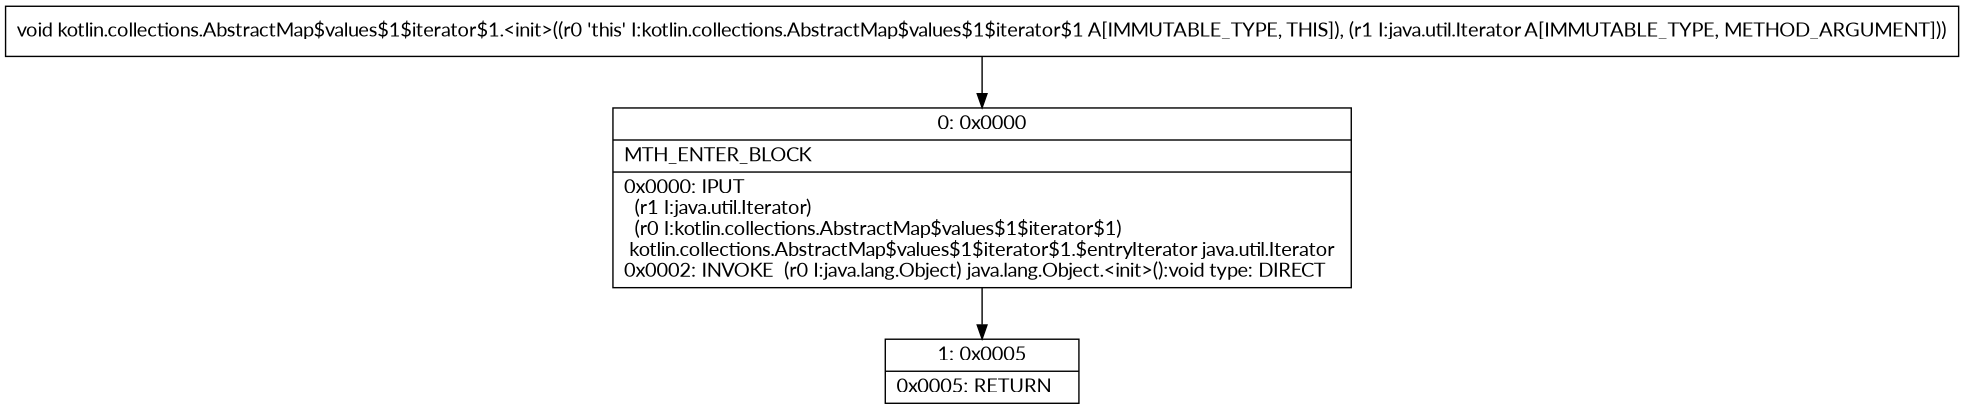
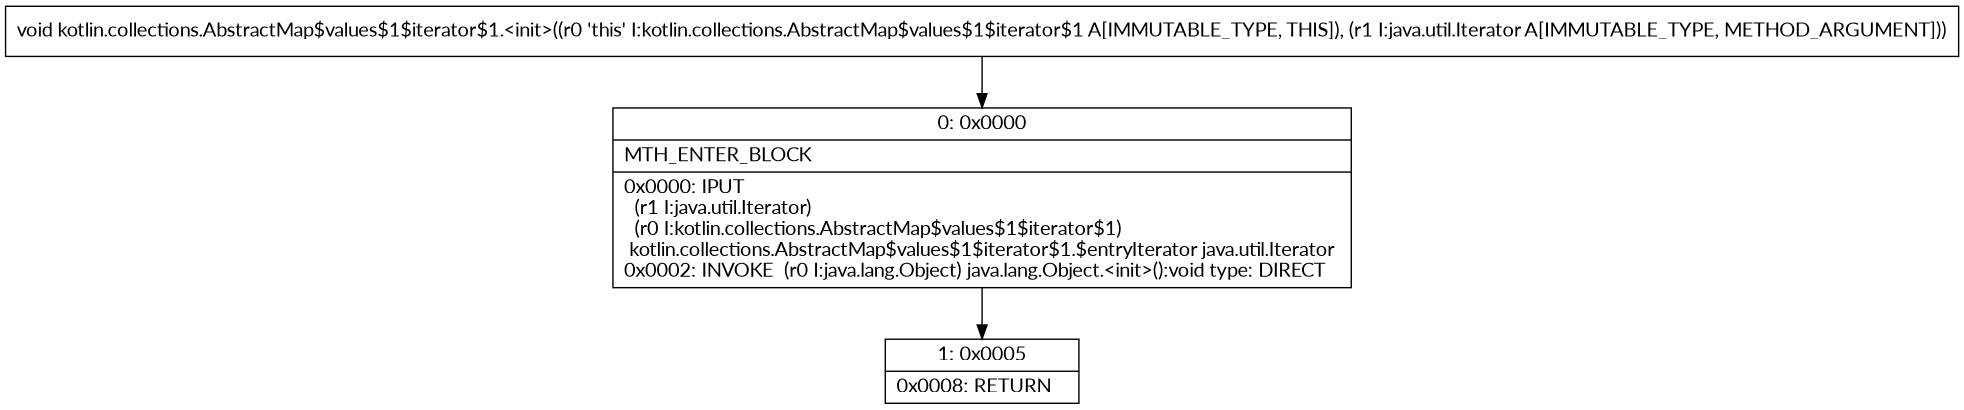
  digraph {
    fontname=Lato
    node [shape=record fontname=Lato]
    edge [fontname=Lato]
    n1 [label="{0\:\ 0x0000|MTH_ENTER_BLOCK\l|0x0000: IPUT  \l  (r1 I:java.util.Iterator)\l  (r0 I:kotlin.collections.AbstractMap$values$1$iterator$1)\l kotlin.collections.AbstractMap$values$1$iterator$1.$entryIterator java.util.Iterator \l0x0002: INVOKE  (r0 I:java.lang.Object) java.lang.Object.\<init\>():void type: DIRECT \l}"]
-   n2 [label="{1\:\ 0x0005|0x0005: RETURN   \l}"]
+   n2 [label="{1\:\ 0x0005|0x0008: RETURN   \l}"]
    n3 [label="{void kotlin.collections.AbstractMap$values$1$iterator$1.\<init\>((r0 'this' I:kotlin.collections.AbstractMap$values$1$iterator$1 A[IMMUTABLE_TYPE, THIS]), (r1 I:java.util.Iterator A[IMMUTABLE_TYPE, METHOD_ARGUMENT])) }"]
    n1 -> n2
    n3 -> n1
  }
